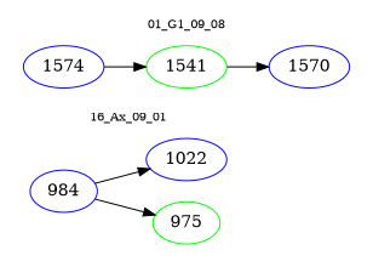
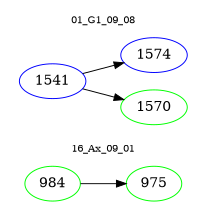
  digraph {
    rankdir=LR
    node [color=green]
    edge [color=black]
-   n1 [color=blue label=984]
+   n1 [label=984]
    n2 [label=975]
-   n3 [color=blue label=1022]
-   n4 [label=1541]
-   n5 [color=blue label=1570]
+   n4 [color=blue label=1541]
+   n5 [label=1570]
    n6 [color=blue label=1574]
    subgraph cluster_1 {
      color=white
      fontsize=10
      label="16_Ax_09_01"
      n1
      n2
-     n3
    }
    subgraph cluster_2 {
      color=white
      fontsize=10
      label="01_G1_09_08"
      n4
      n5
      n6
    }
    n1 -> n2
-   n1 -> n3
    n4 -> n5
-   n6 -> n4
+   n4 -> n6
  }
